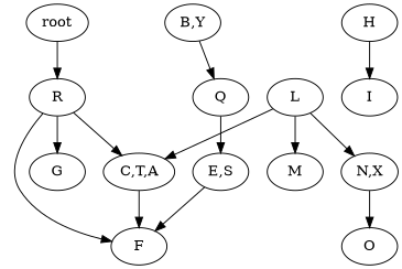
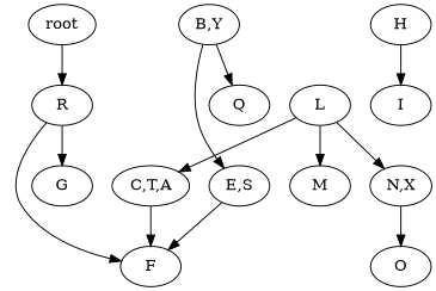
  strict digraph {
    n1 [label=root]
    n2 [label=R]
    n3 [label="C,T,A"]
    n4 [label=G]
    n5 [label=F]
    n6 [label="B,Y"]
    n7 [label="E,S"]
    n8 [label=Q]
    n9 [label=L]
    n10 [label=M]
    n11 [label="N,X"]
    n12 [label=H]
    n13 [label=I]
    n14 [label=O]
    n1 -> n2
-   n2 -> n3
    n2 -> n4
    n2 -> n5
    n3 -> n5
-   n8 -> n7
+   n6 -> n7
    n6 -> n8
    n7 -> n5
    n9 -> n3
    n9 -> n10
    n9 -> n11
    n11 -> n14
    n12 -> n13
  }
